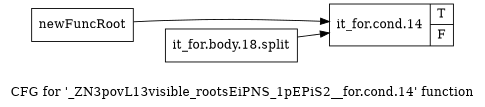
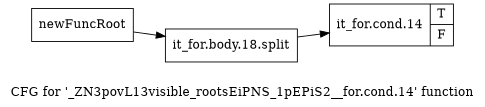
  digraph {
    label="CFG for '_ZN3povL13visible_rootsEiPNS_1pEPiS2__for.cond.14' function"
    rankdir=LR
    node [shape=record]
    n1 [label="{newFuncRoot}"]
    n2 [label="{it_for.cond.14|{<s0>T|<s1>F}}"]
    n3 [label="{it_for.body.18.split}"]
-   n1 -> n2
+   n1 -> n3
    n3 -> n2
  }
